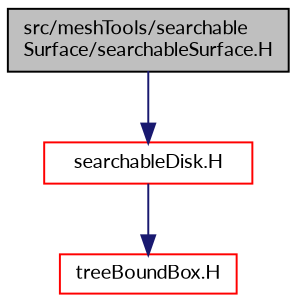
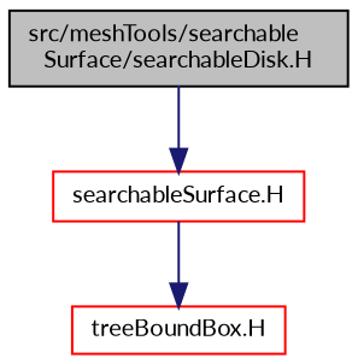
  digraph {
    fontname=Lato
    node [color=red fontname=Lato fontsize=10 shape=record]
    edge [color=midnightblue fontname=Lato fontsize=10 labelfontname=Helvetica labelfontsize=10 style=solid]
-   n1 [color=black fillcolor=grey75 fontcolor=black height=0.2 label="src/meshTools/searchable\lSurface/searchableSurface.H" style=filled width=0.4]
-   n2 [height=0.2 label="searchableDisk.H" width=0.4]
+   n1 [color=black fillcolor=grey75 fontcolor=black height=0.2 label="src/meshTools/searchable\lSurface/searchableDisk.H" style=filled width=0.4]
+   n2 [height=0.2 label="searchableSurface.H" width=0.4]
    n3 [height=0.2 label="treeBoundBox.H" width=0.4]
    n1 -> n2
    n2 -> n3
  }
